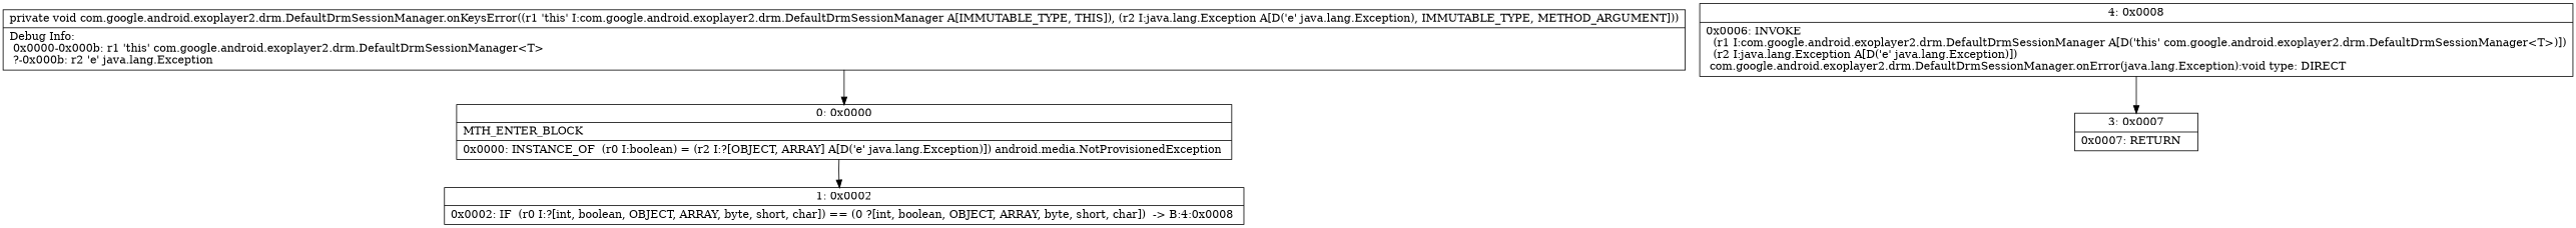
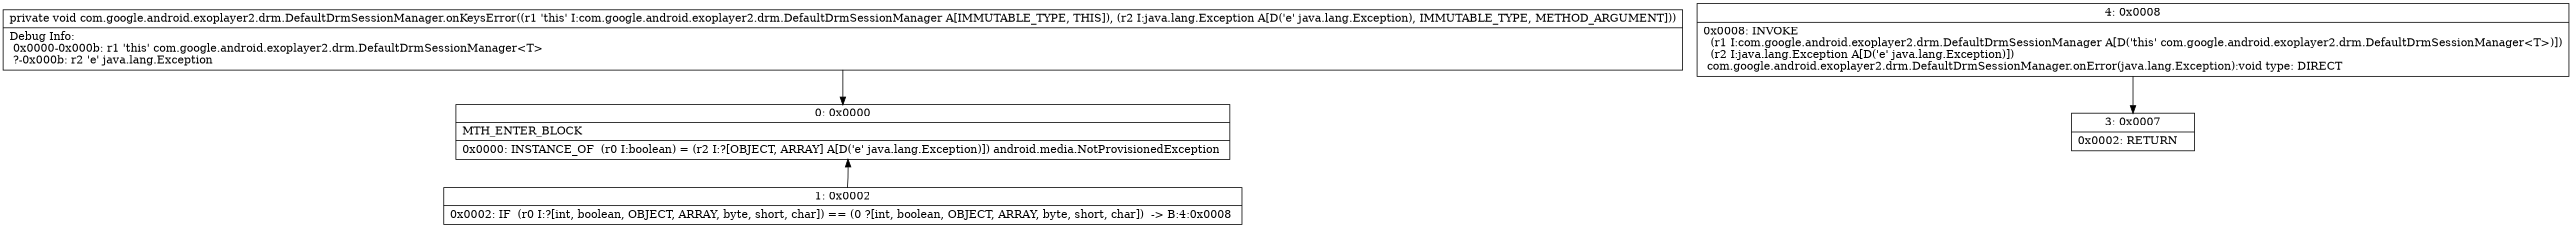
  digraph {
    node [shape=record]
    n1 [label="{0\:\ 0x0000|MTH_ENTER_BLOCK\l|0x0000: INSTANCE_OF  (r0 I:boolean) = (r2 I:?[OBJECT, ARRAY] A[D('e' java.lang.Exception)]) android.media.NotProvisionedException \l}"]
    n2 [label="{1\:\ 0x0002|0x0002: IF  (r0 I:?[int, boolean, OBJECT, ARRAY, byte, short, char]) == (0 ?[int, boolean, OBJECT, ARRAY, byte, short, char])  \-\> B:4:0x0008 \l}"]
-   n3 [label="{4\:\ 0x0008|0x0006: INVOKE  \l  (r1 I:com.google.android.exoplayer2.drm.DefaultDrmSessionManager A[D('this' com.google.android.exoplayer2.drm.DefaultDrmSessionManager\<T\>)])\l  (r2 I:java.lang.Exception A[D('e' java.lang.Exception)])\l com.google.android.exoplayer2.drm.DefaultDrmSessionManager.onError(java.lang.Exception):void type: DIRECT \l}"]
-   n4 [label="{3\:\ 0x0007|0x0007: RETURN   \l}"]
+   n3 [label="{4\:\ 0x0008|0x0008: INVOKE  \l  (r1 I:com.google.android.exoplayer2.drm.DefaultDrmSessionManager A[D('this' com.google.android.exoplayer2.drm.DefaultDrmSessionManager\<T\>)])\l  (r2 I:java.lang.Exception A[D('e' java.lang.Exception)])\l com.google.android.exoplayer2.drm.DefaultDrmSessionManager.onError(java.lang.Exception):void type: DIRECT \l}"]
+   n4 [label="{3\:\ 0x0007|0x0002: RETURN   \l}"]
    n5 [label="{private void com.google.android.exoplayer2.drm.DefaultDrmSessionManager.onKeysError((r1 'this' I:com.google.android.exoplayer2.drm.DefaultDrmSessionManager A[IMMUTABLE_TYPE, THIS]), (r2 I:java.lang.Exception A[D('e' java.lang.Exception), IMMUTABLE_TYPE, METHOD_ARGUMENT]))  | Debug Info:\l  0x0000\-0x000b: r1 'this' com.google.android.exoplayer2.drm.DefaultDrmSessionManager\<T\>\l  ?\-0x000b: r2 'e' java.lang.Exception\l}"]
-   n1 -> n2
+   n2 -> n1
    n3 -> n4
    n5 -> n1
  }
